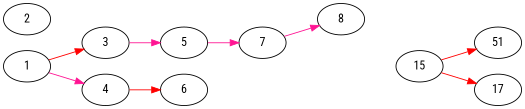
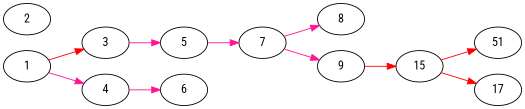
  digraph {
    fontname="Roboto Condensed"
    rankdir=LR
    node [alpha=0.09 fontname="Roboto Condensed"]
    edge [color=red fontname="Roboto Condensed"]
    1 [alpha=0.19 expect_size=57711644449655]
    3 [alpha=0.17 expect_size=1056143881088794624]
    4 [alpha=0.04 expect_size=24042297247453]
    5 [alpha=0.14 expect_size=1751028953822265344]
    6 [alpha=0.03 expect_size=4142196477512384512]
    7 [expect_size=63186993749151]
    2 [alpha=0.05 expect_size=3317249062469632000]
    8 [alpha=0.15 expect_size=64312557675063]
+   9 [expect_size=16482529236447460]
    n10 [alpha=0.07 expect_size=653061396621075 label=15]
    n11 [alpha=0.10 expect_size=7321459026275709 label=51]
    n12 [alpha=0.16 expect_size=332444522889069 label=17]
    1 -> 3
    1 -> 4 [color=deeppink]
    3 -> 5 [color=deeppink]
-   4 -> 6
+   4 -> 6 [color=deeppink]
    5 -> 7 [color=deeppink]
    7 -> 8 [color=deeppink]
+   7 -> 9 [color=deeppink]
+   9 -> n10
    n10 -> n11
    n10 -> n12
  }
